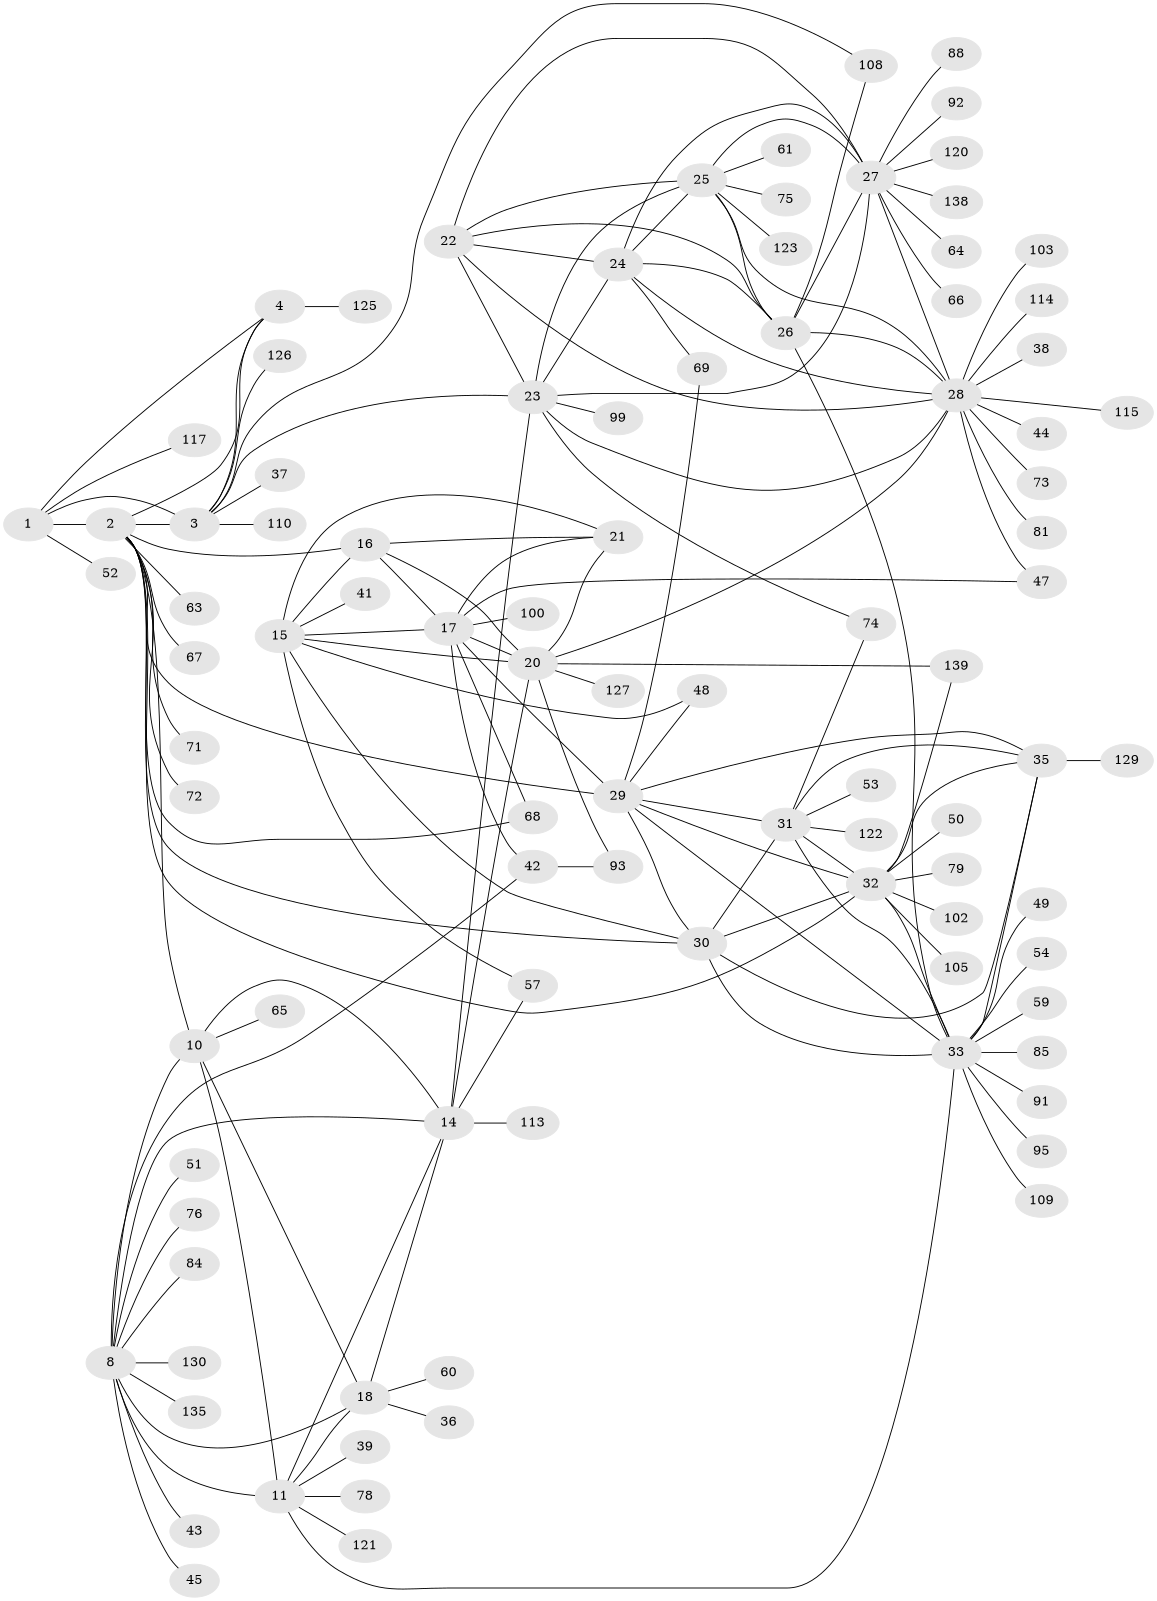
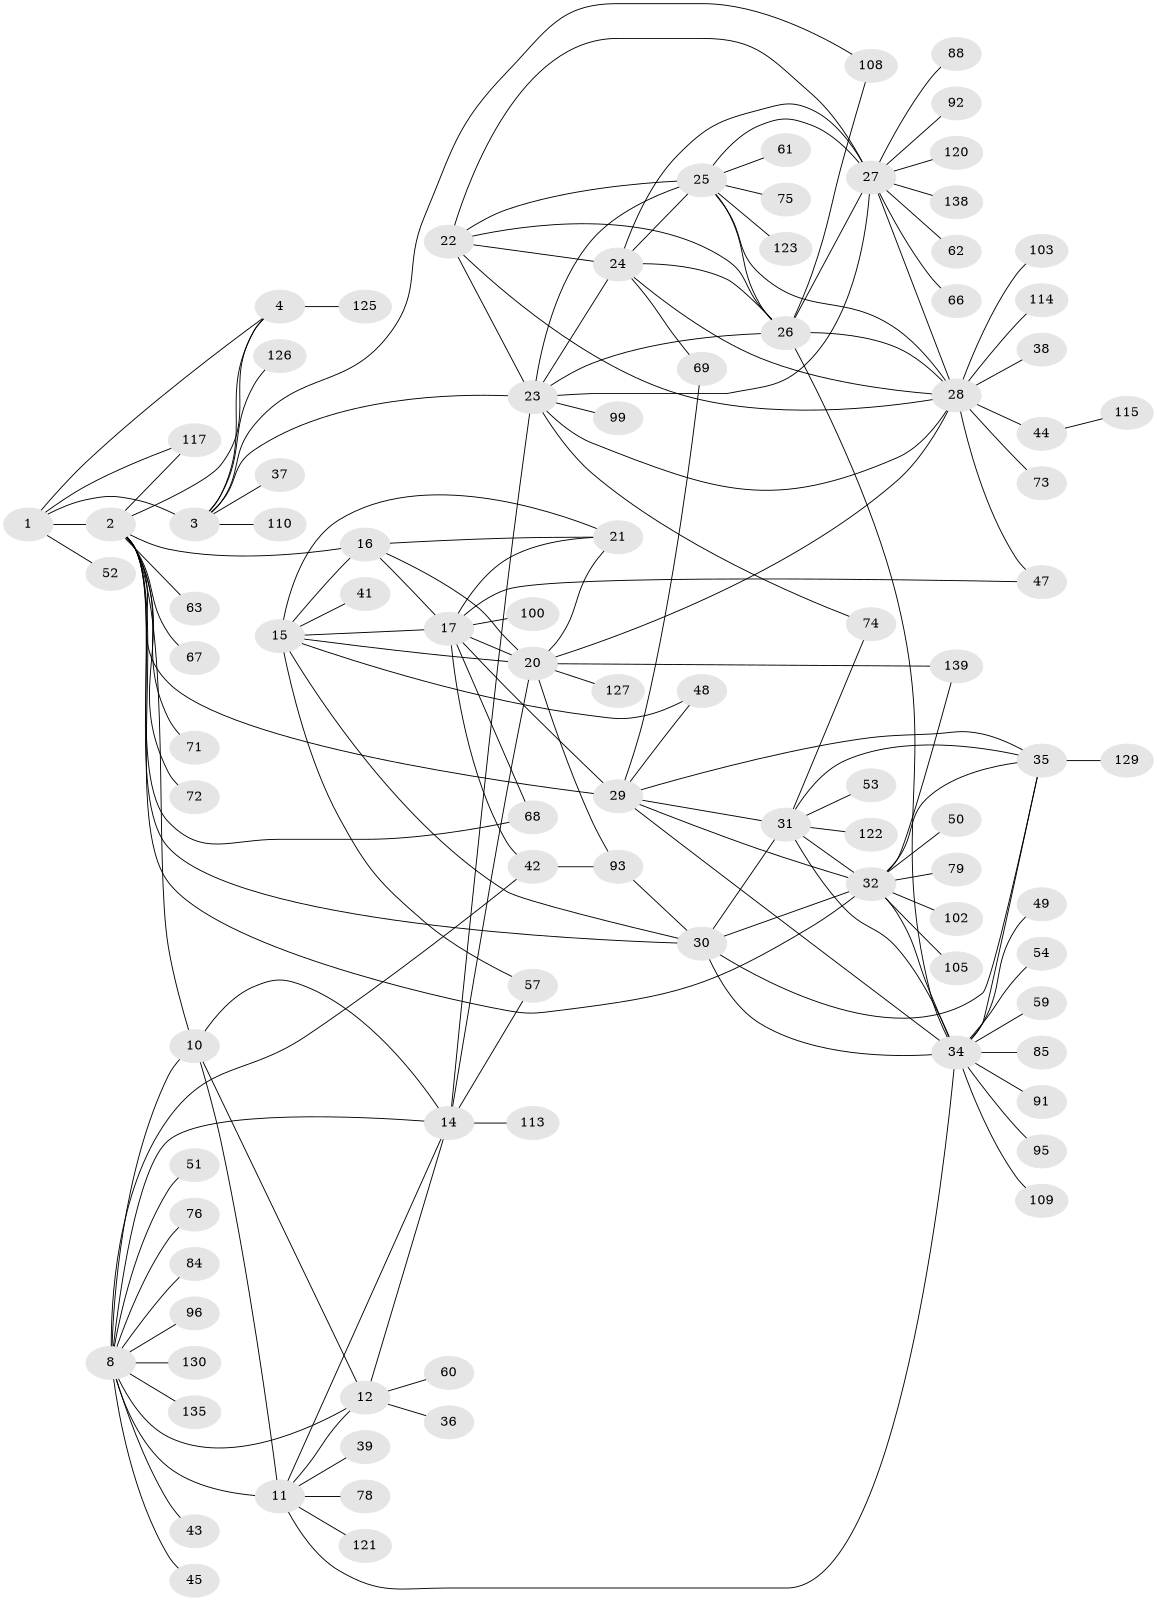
  graph {
    rankdir=LR
    node [color=gray90 style=filled]
    2 [super="+5+58+140+6"]
    3
    4
    10 [super="+90"]
    16
    29
    30 [super="+112+116+133"]
    32
    63
    67
    68
    71
    72
    1
    52
    117
    23
    37
    108
    110
    126
    125
    11
-   12 [super="+104+131+13" label=18]
+   12 [super="+104+131+13"]
    14
-   65
    20 [super="+55"]
    17 [super="+19"]
    21
-   33
+   33 [label=34]
    48
    69 [super="+128"]
    31 [super="+34+40"]
    35
    139
    50
    79
    102
    105
    28
    24 [super="+94+132+119+89"]
    25
    26
    27
    74
    99
    8 [super="+9"]
    42
    43
    45
    51
    76
    84
+   96
    130
    135
    39
    78
    121
    36
    60
    57
    113
    93
    49
    54
    59
    85
    91
    95
    109
    127
    15 [super="+18+137"]
    41
    47 [super="+87"]
    100
    38
    44
    73
-   81
    103
    114
    115
    22
    61
    75
    123
-   62 [label=64]
+   62
    66
    88
    92
    120
    138
    53
    122
    129
-   2 -- 3 [weight=4]
+   2 -- 117 [weight=4]
    2 -- 4 [weight=4]
    2 -- 10
    2 -- 16
    2 -- 29
    2 -- 30
    2 -- 32
    2 -- 63
    2 -- 67
    2 -- 68
    2 -- 71
    2 -- 72
    3 -- 4
    3 -- 23
    3 -- 37
    3 -- 108
    3 -- 110
    3 -- 126
    4 -- 125
    10 -- 11
    10 -- 12 [weight=2]
    10 -- 14
-   10 -- 65
    16 -- 20
    16 -- 17 [weight=2]
    16 -- 21
-   29 -- 30
+   93 -- 30
    29 -- 32
    29 -- 33
    29 -- 48
    29 -- 69
    29 -- 31 [weight=2]
    29 -- 35
    30 -- 32
    30 -- 33
    30 -- 31 [weight=2]
    30 -- 35
    32 -- 33
    32 -- 35
    32 -- 139
    32 -- 50
    32 -- 79
    32 -- 102
    32 -- 105
    1 -- 2 [weight=4]
    1 -- 3
    1 -- 4
    1 -- 52
    1 -- 117
    23 -- 28
    23 -- 24
    23 -- 25
+   23 -- 26
    23 -- 27
    23 -- 74
    23 -- 99
    11 -- 12 [weight=2]
    11 -- 14
    11 -- 33
    11 -- 39
    11 -- 78
    11 -- 121
    12 -- 14 [weight=2]
    12 -- 36
    12 -- 60
    14 -- 23
    14 -- 20
    14 -- 57
    14 -- 113
    20 -- 21
    20 -- 139
    20 -- 28
    20 -- 93
    20 -- 127
    17 -- 29
    17 -- 68
    17 -- 20 [weight=2]
    17 -- 21 [weight=2]
    17 -- 42
    17 -- 47
    17 -- 100
    33 -- 35
    33 -- 49
    33 -- 54
    33 -- 59
    33 -- 85
    33 -- 91
    33 -- 95
    33 -- 109
    31 -- 32 [weight=2]
    31 -- 33 [weight=2]
    31 -- 35 [weight=2]
    31 -- 74
    31 -- 53
    31 -- 122
    35 -- 129
    28 -- 47
    28 -- 38
    28 -- 44
    28 -- 73
-   28 -- 81
    28 -- 103
    28 -- 114
-   28 -- 115
+   44 -- 115
    24 -- 69
    24 -- 28
    24 -- 25
    24 -- 26
    24 -- 27
    25 -- 28
    25 -- 26
    25 -- 27
    25 -- 61
    25 -- 75
    25 -- 123
    26 -- 108
    26 -- 33
    26 -- 28
    26 -- 27
    27 -- 28
    27 -- 62
    27 -- 66
    27 -- 88
    27 -- 92
    27 -- 120
    27 -- 138
    8 -- 10 [weight=2]
    8 -- 11 [weight=2]
    8 -- 12 [weight=4]
    8 -- 14 [weight=2]
    8 -- 42
    8 -- 43
    8 -- 45
    8 -- 51
    8 -- 76
    8 -- 84
+   8 -- 96
    8 -- 130
    8 -- 135
    42 -- 93
    15 -- 16 [weight=2]
    15 -- 30
    15 -- 20 [weight=2]
    15 -- 17 [weight=4]
    15 -- 21 [weight=2]
    15 -- 48
    15 -- 57
    15 -- 41
    22 -- 23
    22 -- 28
    22 -- 24
    22 -- 25
    22 -- 26
    22 -- 27
  }
